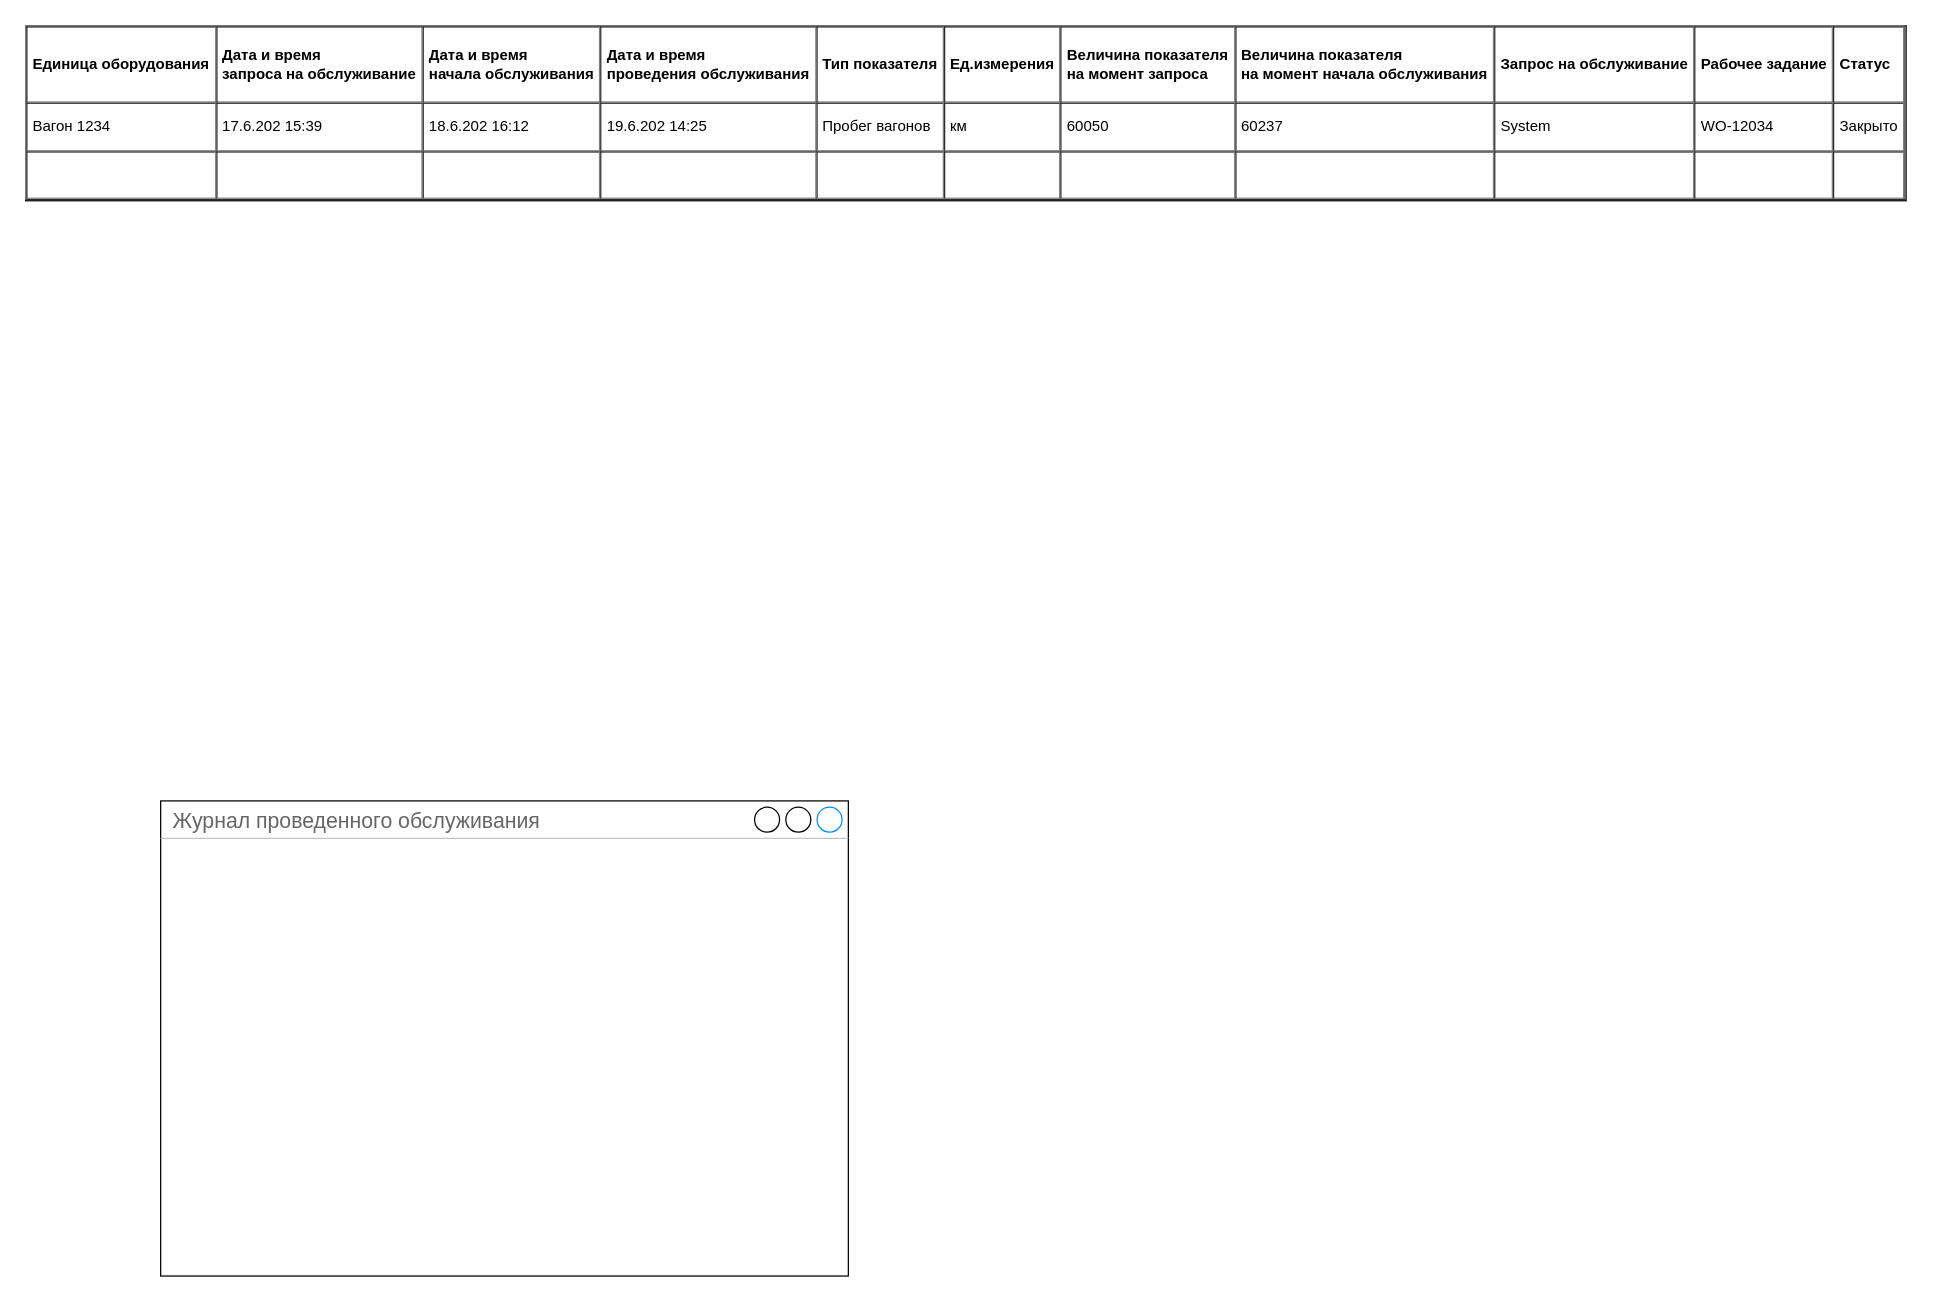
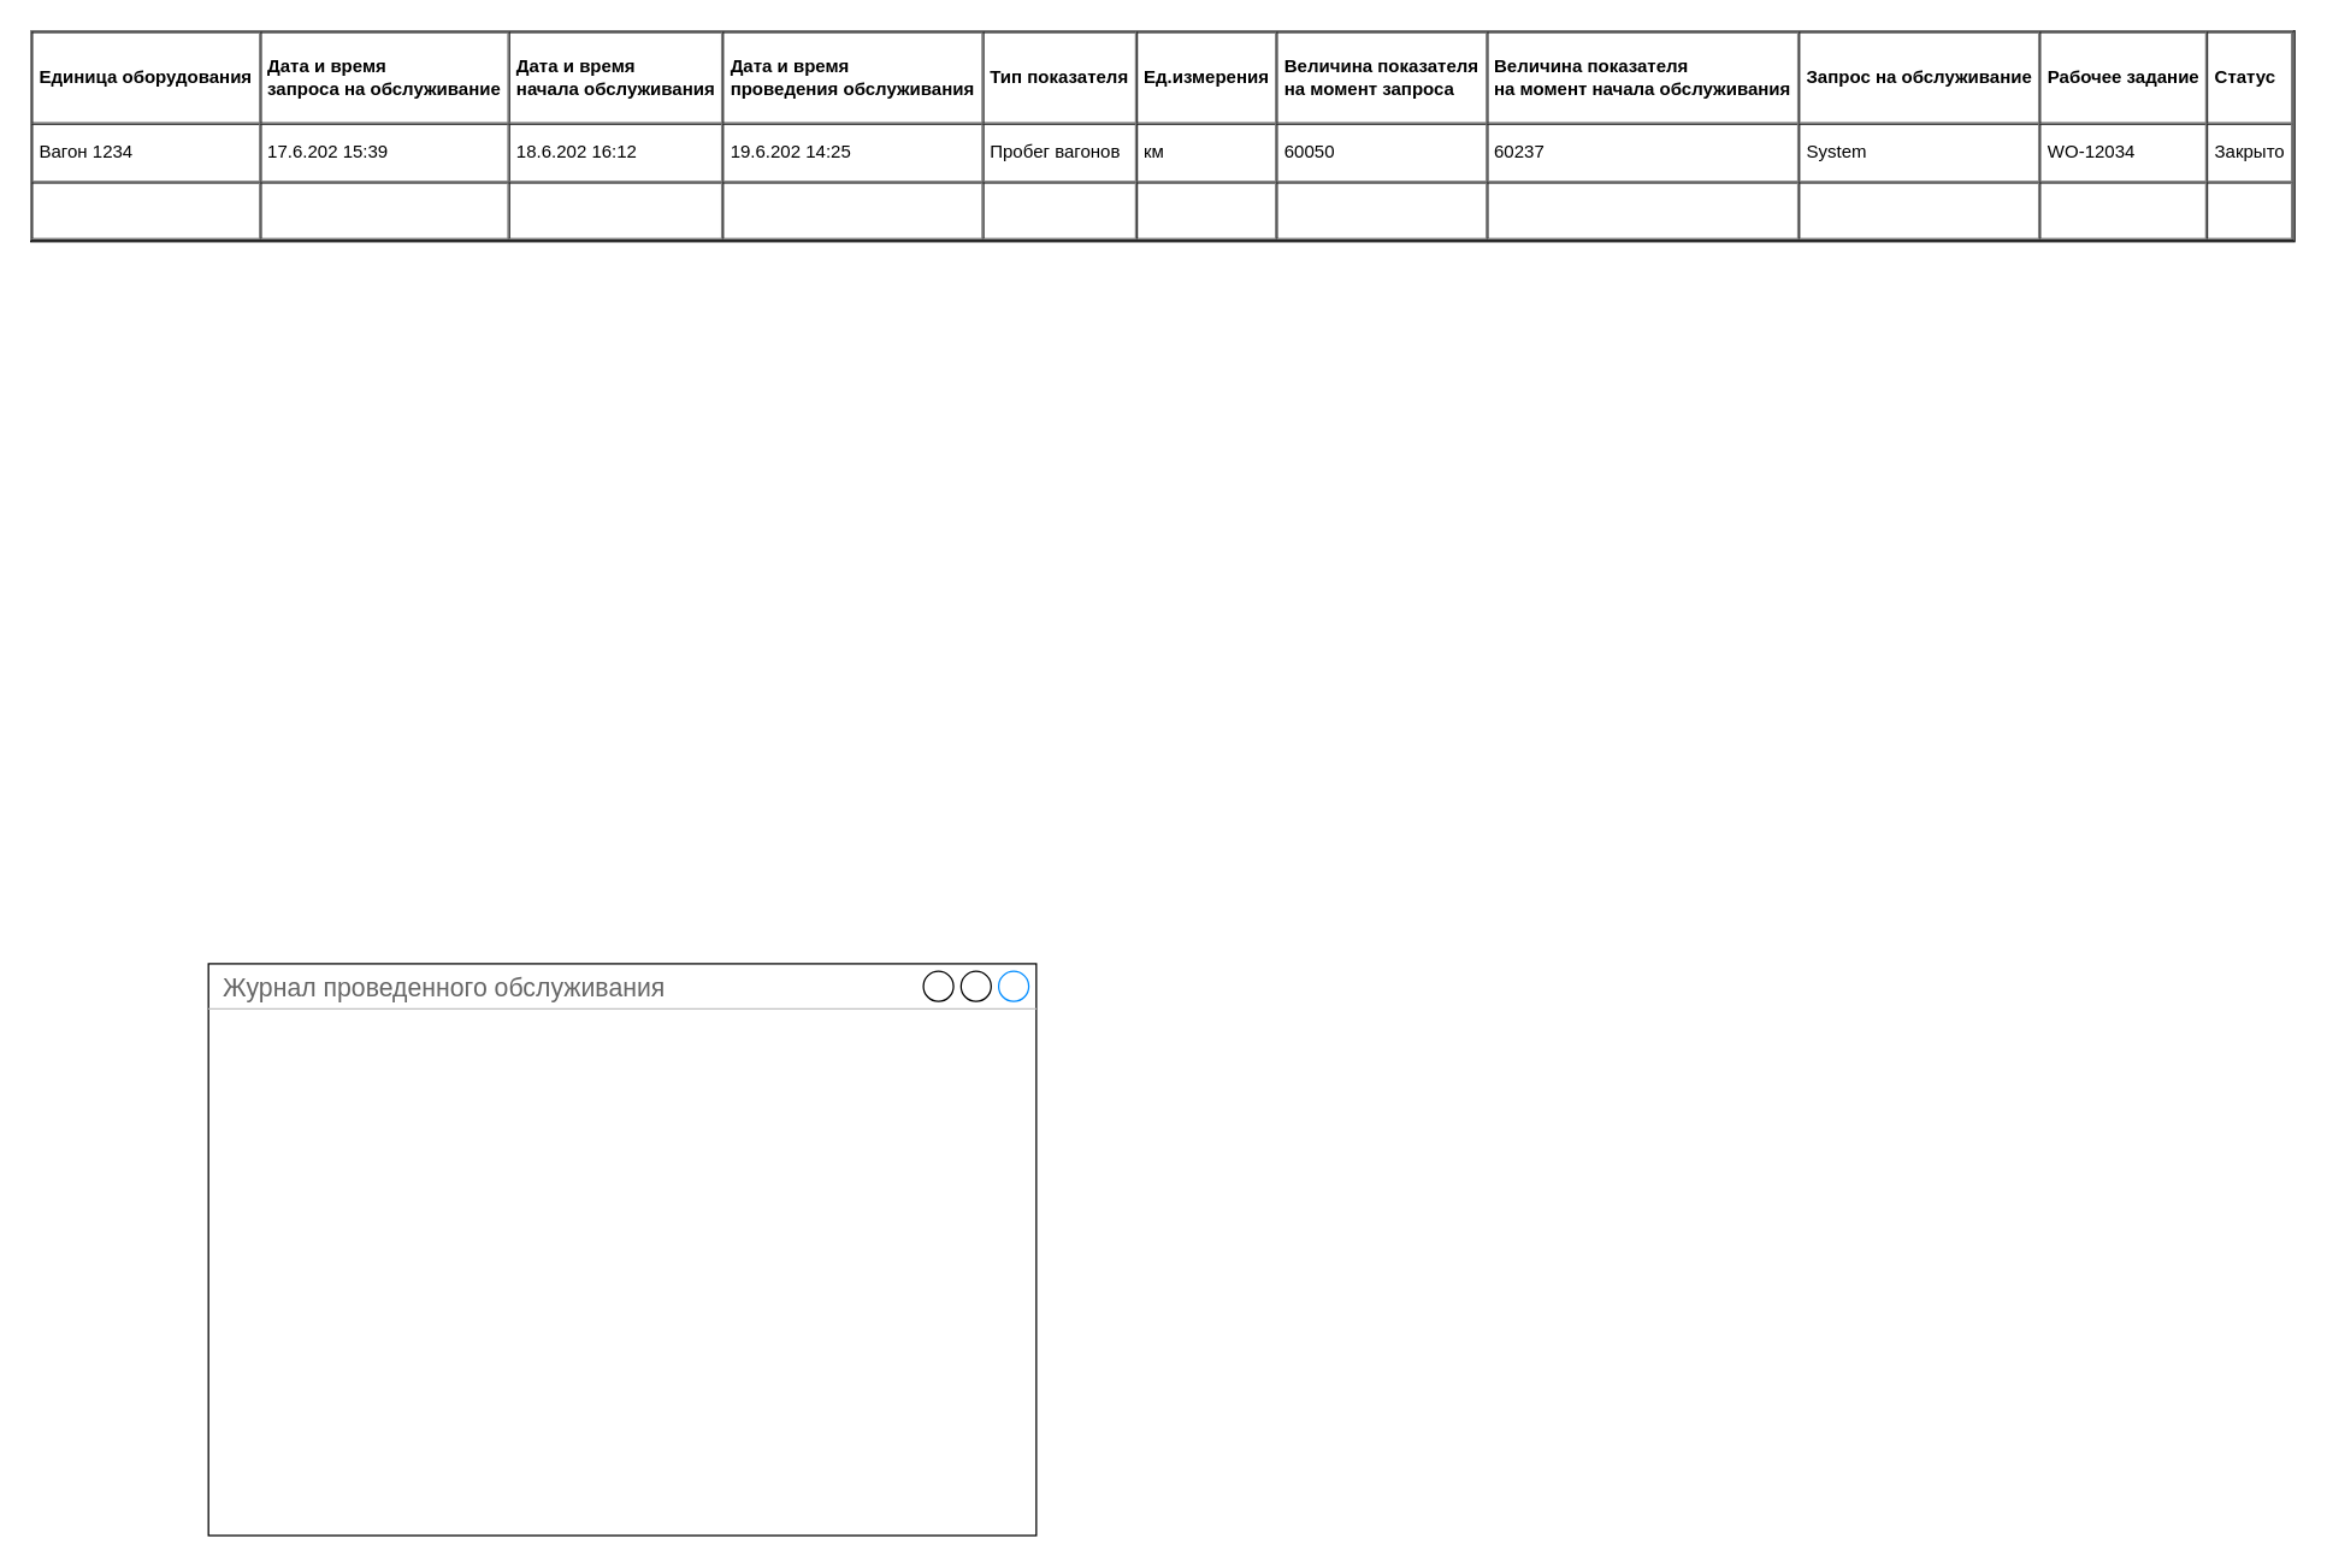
  <mxCell id="0" />
  <mxCell id="1" parent="0" />
- <mxCell id="2" value="Журнал проведенного обслуживания" style="strokeWidth=1;shadow=0;dashed=0;align=center;html=1;shape=mxgraph.mockup.containers.window;align=left;verticalAlign=top;spacingLeft=8;strokeColor2=#008cff;strokeColor3=#c4c4c4;fontColor=#666666;mainText=;fontSize=17;labelBackgroundColor=none;" vertex="1" parent="1"><mxGeometry x="128" y="640" width="550" height="380" as="geometry" /></mxCell>
+ <mxCell id="2" value="Журнал проведенного обслуживания" style="strokeWidth=1;shadow=0;dashed=0;align=center;html=1;shape=mxgraph.mockup.containers.window;align=left;verticalAlign=top;spacingLeft=8;strokeColor2=#008cff;strokeColor3=#c4c4c4;fontColor=#666666;mainText=;fontSize=17;labelBackgroundColor=none;" vertex="1" parent="1"><mxGeometry x="138" y="640" width="550" height="380" as="geometry" /></mxCell>
  <mxCell id="3" value="&lt;table cellpadding=&quot;4&quot; cellspacing=&quot;0&quot; border=&quot;1&quot; style=&quot;font-size:1em;width:100%;height:100%;&quot;&gt;&lt;tbody&gt;&lt;tr&gt;&lt;th&gt;Единица оборудования&lt;/th&gt;&lt;td&gt;&lt;b&gt;Дата и время &lt;br&gt;запроса на обслуживание&lt;/b&gt;&lt;/td&gt;&lt;td&gt;&lt;b&gt;Дата и время&lt;/b&gt;&lt;br&gt;&lt;b&gt;начала обслуживания&lt;/b&gt;&lt;/td&gt;&lt;th&gt;Дата и время &lt;br&gt;проведения обслуживания&lt;/th&gt;&lt;td&gt;&lt;b&gt;Тип показателя&lt;/b&gt;&lt;/td&gt;&lt;td&gt;&lt;b&gt;Ед.измерения&lt;/b&gt;&lt;/td&gt;&lt;td&gt;&lt;b&gt;Величина показателя&lt;br&gt;на момент запроса&lt;/b&gt;&lt;/td&gt;&lt;td&gt;&lt;b&gt;Величина показателя&lt;br&gt;на момент начала обслуживания&lt;/b&gt;&lt;/td&gt;&lt;td&gt;&lt;b&gt;Запрос на обслуживание&lt;/b&gt;&lt;/td&gt;&lt;td&gt;&lt;b&gt;Рабочее задание&lt;/b&gt;&lt;/td&gt;&lt;td&gt;&lt;b&gt;Статус&lt;/b&gt;&lt;/td&gt;&lt;/tr&gt;&lt;tr&gt;&lt;td&gt;Вагон 1234&lt;/td&gt;&lt;td&gt;17.6.202 15:39&lt;/td&gt;&lt;td&gt;18.6.202 16:12&lt;/td&gt;&lt;td&gt;19.6.202 14:25&amp;nbsp;&lt;/td&gt;&lt;td&gt;Пробег вагонов&lt;/td&gt;&lt;td&gt;км&lt;/td&gt;&lt;td&gt;60050&lt;/td&gt;&lt;td&gt;60237&lt;/td&gt;&lt;td&gt;System&lt;/td&gt;&lt;td&gt;WO-12034&lt;/td&gt;&lt;td&gt;Закрыто&lt;/td&gt;&lt;/tr&gt;&lt;tr&gt;&lt;td&gt;&lt;/td&gt;&lt;td&gt;&lt;br&gt;&lt;/td&gt;&lt;td&gt;&lt;br&gt;&lt;/td&gt;&lt;td&gt;&lt;/td&gt;&lt;td&gt;&lt;br&gt;&lt;/td&gt;&lt;td&gt;&lt;br&gt;&lt;/td&gt;&lt;td&gt;&lt;br&gt;&lt;/td&gt;&lt;td&gt;&lt;br&gt;&lt;/td&gt;&lt;td&gt;&lt;br&gt;&lt;/td&gt;&lt;td&gt;&lt;br&gt;&lt;/td&gt;&lt;td&gt;&lt;br&gt;&lt;/td&gt;&lt;/tr&gt;&lt;/tbody&gt;&lt;/table&gt; " style="verticalAlign=top;align=left;overflow=fill;fontSize=12;fontFamily=Helvetica;html=1" vertex="1" parent="1"><mxGeometry x="20" y="20" width="1504" height="140" as="geometry" /></mxCell>
